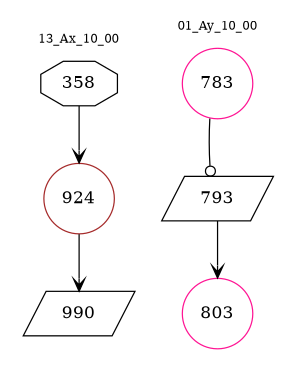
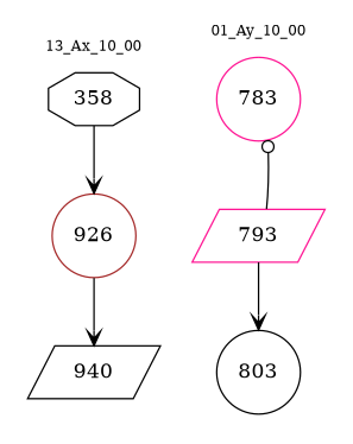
  digraph {
    node [color=deeppink shape=circle]
    edge [arrowhead=vee color=black]
    n1 [color=black label=358 shape=octagon]
-   n2 [color=brown label=924]
-   n3 [color=black label=990 shape=parallelogram]
+   n2 [color=brown label=926]
+   n3 [color=black label=940 shape=parallelogram]
    n4 [label=783]
-   n5 [color=black label=793 shape=parallelogram]
-   n6 [label=803]
+   n5 [label=793 shape=parallelogram]
+   n6 [color=black label=803]
    subgraph cluster_1 {
      color=white
      fontsize=10
      label="13_Ax_10_00"
      n1
      n2
      n3
    }
    subgraph cluster_2 {
      color=white
      fontsize=10
      label="01_Ay_10_00"
      n4
      n5
      n6
    }
    n1 -> n2
    n2 -> n3
-   n4 -> n5 [arrowhead=odot]
+   n5 -> n4 [arrowhead=odot]
    n5 -> n6
  }
